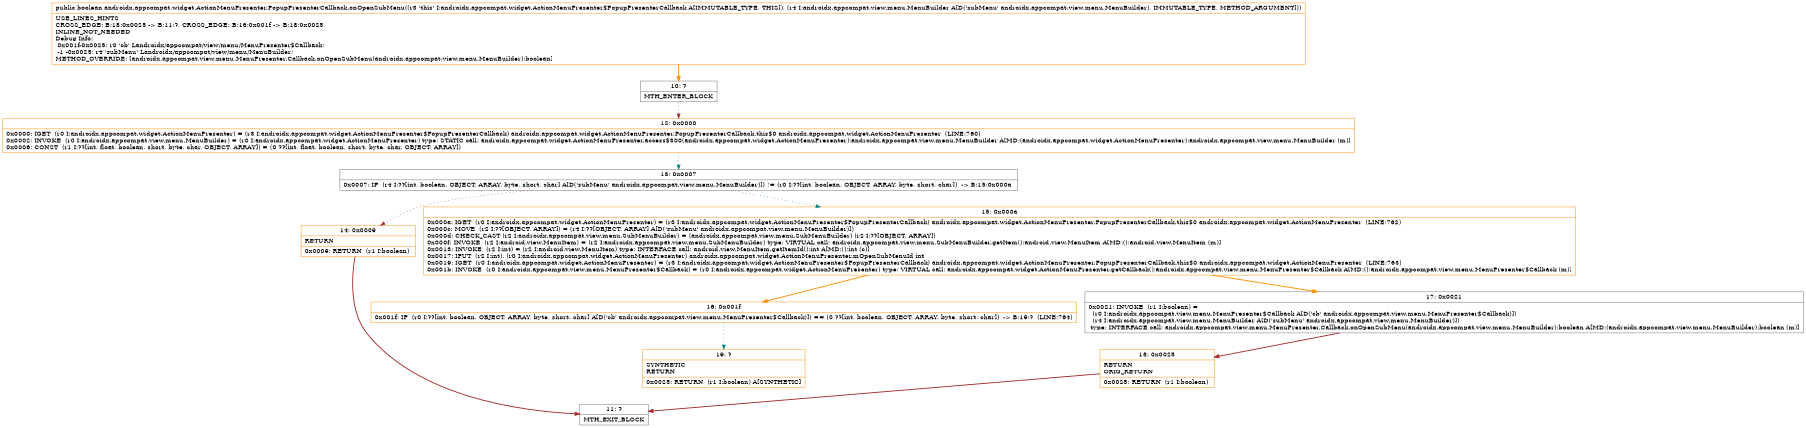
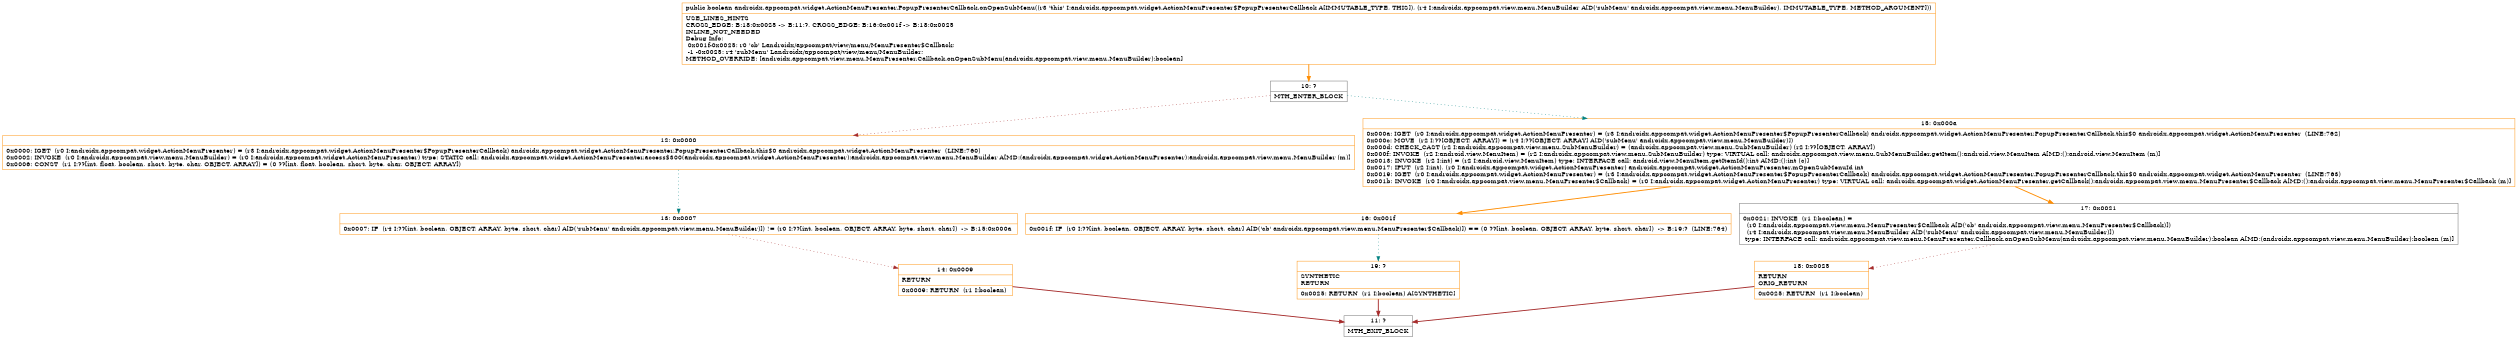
  digraph {
    node [color=darkorange shape=record]
    edge [color=brown style=dotted]
    n1 [color=gray40 label="{10\:\ ?|MTH_ENTER_BLOCK\l}"]
    n2 [label="{12\:\ 0x0000|0x0000: IGET  (r0 I:androidx.appcompat.widget.ActionMenuPresenter) = (r3 I:androidx.appcompat.widget.ActionMenuPresenter$PopupPresenterCallback) androidx.appcompat.widget.ActionMenuPresenter.PopupPresenterCallback.this$0 androidx.appcompat.widget.ActionMenuPresenter  (LINE:760)\l0x0002: INVOKE  (r0 I:androidx.appcompat.view.menu.MenuBuilder) = (r0 I:androidx.appcompat.widget.ActionMenuPresenter) type: STATIC call: androidx.appcompat.widget.ActionMenuPresenter.access$300(androidx.appcompat.widget.ActionMenuPresenter):androidx.appcompat.view.menu.MenuBuilder A[MD:(androidx.appcompat.widget.ActionMenuPresenter):androidx.appcompat.view.menu.MenuBuilder (m)]\l0x0006: CONST  (r1 I:??[int, float, boolean, short, byte, char, OBJECT, ARRAY]) = (0 ??[int, float, boolean, short, byte, char, OBJECT, ARRAY]) \l}"]
-   n3 [color=gray40 label="{13\:\ 0x0007|0x0007: IF  (r4 I:??[int, boolean, OBJECT, ARRAY, byte, short, char] A[D('subMenu' androidx.appcompat.view.menu.MenuBuilder)]) != (r0 I:??[int, boolean, OBJECT, ARRAY, byte, short, char])  \-\> B:15:0x000a \l}"]
+   n3 [label="{13\:\ 0x0007|0x0007: IF  (r4 I:??[int, boolean, OBJECT, ARRAY, byte, short, char] A[D('subMenu' androidx.appcompat.view.menu.MenuBuilder)]) != (r0 I:??[int, boolean, OBJECT, ARRAY, byte, short, char])  \-\> B:15:0x000a \l}"]
    n4 [label="{14\:\ 0x0009|RETURN\l|0x0009: RETURN  (r1 I:boolean) \l}"]
    n5 [label="{15\:\ 0x000a|0x000a: IGET  (r0 I:androidx.appcompat.widget.ActionMenuPresenter) = (r3 I:androidx.appcompat.widget.ActionMenuPresenter$PopupPresenterCallback) androidx.appcompat.widget.ActionMenuPresenter.PopupPresenterCallback.this$0 androidx.appcompat.widget.ActionMenuPresenter  (LINE:762)\l0x000c: MOVE  (r2 I:??[OBJECT, ARRAY]) = (r4 I:??[OBJECT, ARRAY] A[D('subMenu' androidx.appcompat.view.menu.MenuBuilder)]) \l0x000d: CHECK_CAST (r2 I:androidx.appcompat.view.menu.SubMenuBuilder) = (androidx.appcompat.view.menu.SubMenuBuilder) (r2 I:??[OBJECT, ARRAY]) \l0x000f: INVOKE  (r2 I:android.view.MenuItem) = (r2 I:androidx.appcompat.view.menu.SubMenuBuilder) type: VIRTUAL call: androidx.appcompat.view.menu.SubMenuBuilder.getItem():android.view.MenuItem A[MD:():android.view.MenuItem (m)]\l0x0013: INVOKE  (r2 I:int) = (r2 I:android.view.MenuItem) type: INTERFACE call: android.view.MenuItem.getItemId():int A[MD:():int (c)]\l0x0017: IPUT  (r2 I:int), (r0 I:androidx.appcompat.widget.ActionMenuPresenter) androidx.appcompat.widget.ActionMenuPresenter.mOpenSubMenuId int \l0x0019: IGET  (r0 I:androidx.appcompat.widget.ActionMenuPresenter) = (r3 I:androidx.appcompat.widget.ActionMenuPresenter$PopupPresenterCallback) androidx.appcompat.widget.ActionMenuPresenter.PopupPresenterCallback.this$0 androidx.appcompat.widget.ActionMenuPresenter  (LINE:763)\l0x001b: INVOKE  (r0 I:androidx.appcompat.view.menu.MenuPresenter$Callback) = (r0 I:androidx.appcompat.widget.ActionMenuPresenter) type: VIRTUAL call: androidx.appcompat.widget.ActionMenuPresenter.getCallback():androidx.appcompat.view.menu.MenuPresenter$Callback A[MD:():androidx.appcompat.view.menu.MenuPresenter$Callback (m)]\l}"]
    n6 [color=gray40 label="{11\:\ ?|MTH_EXIT_BLOCK\l}"]
    n7 [label="{16\:\ 0x001f|0x001f: IF  (r0 I:??[int, boolean, OBJECT, ARRAY, byte, short, char] A[D('cb' androidx.appcompat.view.menu.MenuPresenter$Callback)]) == (0 ??[int, boolean, OBJECT, ARRAY, byte, short, char])  \-\> B:19:?  (LINE:764)\l}"]
    n8 [color=gray40 label="{17\:\ 0x0021|0x0021: INVOKE  (r1 I:boolean) = \l  (r0 I:androidx.appcompat.view.menu.MenuPresenter$Callback A[D('cb' androidx.appcompat.view.menu.MenuPresenter$Callback)])\l  (r4 I:androidx.appcompat.view.menu.MenuBuilder A[D('subMenu' androidx.appcompat.view.menu.MenuBuilder)])\l type: INTERFACE call: androidx.appcompat.view.menu.MenuPresenter.Callback.onOpenSubMenu(androidx.appcompat.view.menu.MenuBuilder):boolean A[MD:(androidx.appcompat.view.menu.MenuBuilder):boolean (m)]\l}"]
    n9 [label="{19\:\ ?|SYNTHETIC\lRETURN\l|0x0025: RETURN  (r1 I:boolean) A[SYNTHETIC]\l}"]
    n10 [label="{18\:\ 0x0025|RETURN\lORIG_RETURN\l|0x0025: RETURN  (r1 I:boolean) \l}"]
    n11 [label="{public boolean androidx.appcompat.widget.ActionMenuPresenter.PopupPresenterCallback.onOpenSubMenu((r3 'this' I:androidx.appcompat.widget.ActionMenuPresenter$PopupPresenterCallback A[IMMUTABLE_TYPE, THIS]), (r4 I:androidx.appcompat.view.menu.MenuBuilder A[D('subMenu' androidx.appcompat.view.menu.MenuBuilder), IMMUTABLE_TYPE, METHOD_ARGUMENT]))  | USE_LINES_HINTS\lCROSS_EDGE: B:18:0x0025 \-\> B:11:?, CROSS_EDGE: B:16:0x001f \-\> B:18:0x0025\lINLINE_NOT_NEEDED\lDebug Info:\l  0x001f\-0x0025: r0 'cb' Landroidx\/appcompat\/view\/menu\/MenuPresenter$Callback;\l  \-1 \-0x0025: r4 'subMenu' Landroidx\/appcompat\/view\/menu\/MenuBuilder;\lMETHOD_OVERRIDE: [androidx.appcompat.view.menu.MenuPresenter.Callback.onOpenSubMenu(androidx.appcompat.view.menu.MenuBuilder):boolean]\l}"]
    n1 -> n2
    n2 -> n3 [color=teal]
    n3 -> n4
-   n3 -> n5 [color=teal]
+   n1 -> n5 [color=teal]
    n4 -> n6 [style=bold]
    n5 -> n7 [color=darkorange style=bold]
    n5 -> n8 [color=darkorange style=bold]
    n7 -> n9 [color=teal]
-   n8 -> n10 [style=bold]
+   n8 -> n10
+   n9 -> n6 [style=bold]
    n10 -> n6 [style=bold]
    n11 -> n1 [color=darkorange style=bold]
  }
